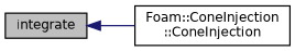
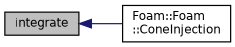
  digraph {
    rankdir=LR
    node [color=black fontname=Helvetica fontsize=10 shape=record]
    n1 [fillcolor=grey75 fontcolor=black height=0.2 label=integrate style=filled width=0.4]
-   n2 [height=0.2 label="Foam::ConeInjection\l::ConeInjection" width=0.4]
+   n2 [height=0.2 label="Foam::Foam\l::ConeInjection" width=0.4]
    n1 -> n2 [color=midnightblue dir=back fontname=Helvetica fontsize=10 labelfontname=Helvetica labelfontsize=10 style=solid]
  }
